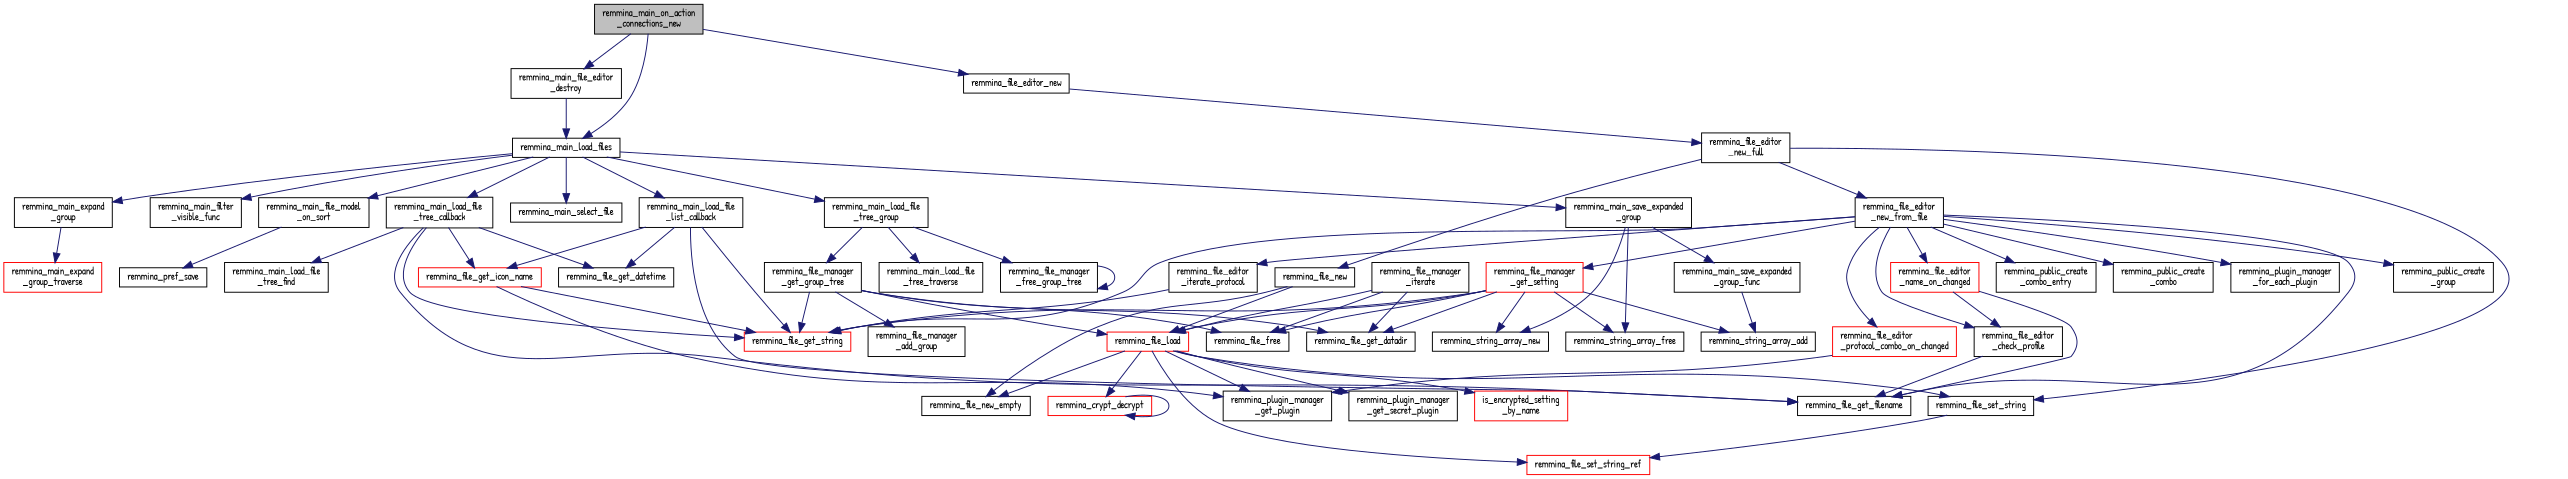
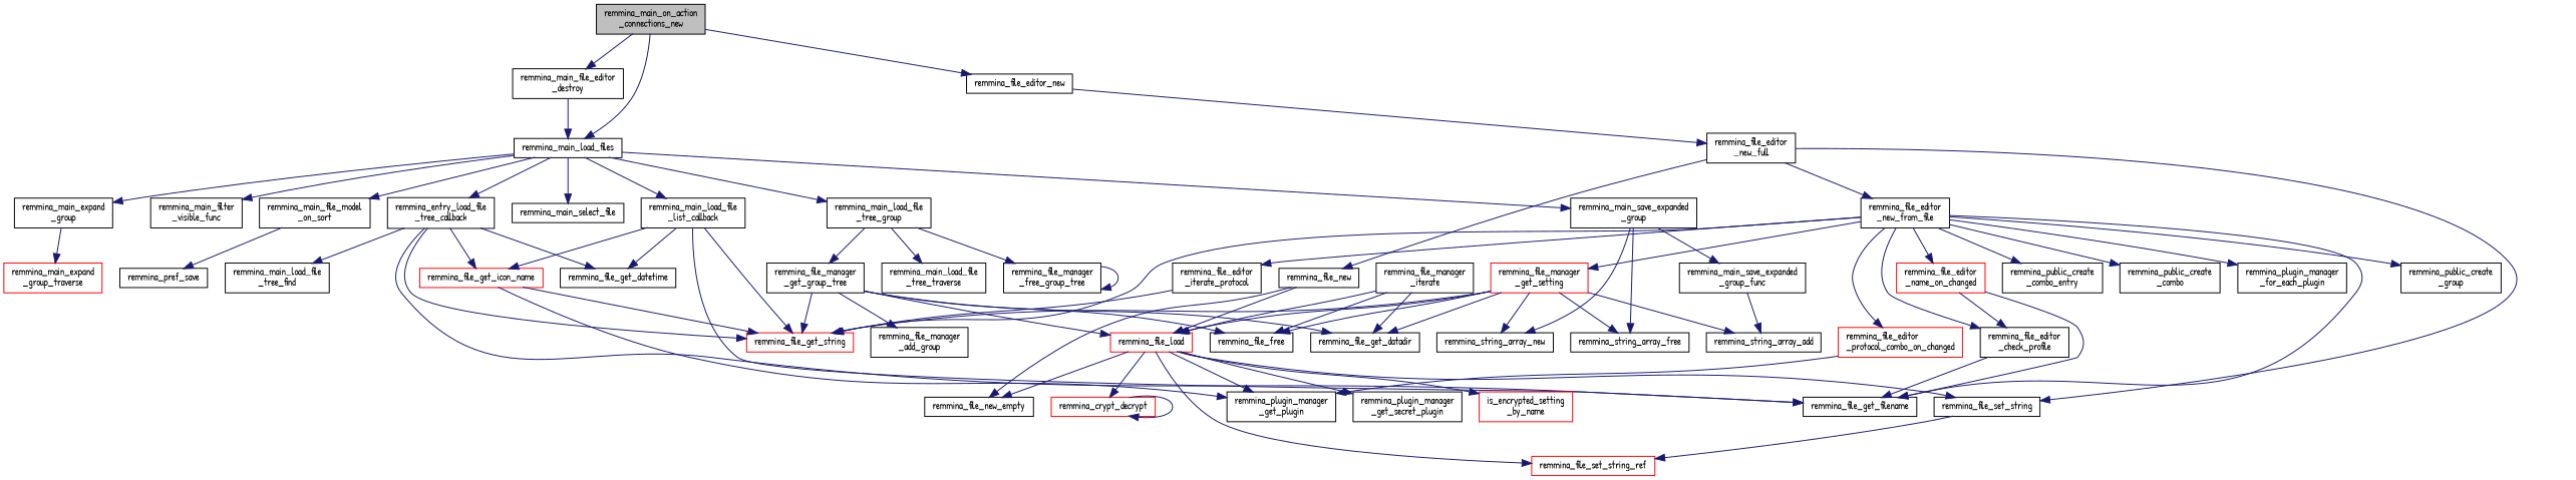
  digraph {
    fontname="Patrick Hand"
    rankdir=TB
    node [color=black fillcolor=white fontname="Patrick Hand" fontsize=10 shape=record style=filled]
    edge [color=midnightblue fontname="Patrick Hand" fontsize=10 labelfontname=Helvetica labelfontsize=10 style=solid]
    n1 [fillcolor=grey75 fontcolor=black height=0.2 label="remmina_main_on_action\l_connections_new" width=0.4]
    n2 [height=0.2 label=remmina_file_editor_new width=0.4]
    n3 [height=0.2 label="remmina_main_file_editor\l_destroy" width=0.4]
    n4 [height=0.2 label=remmina_main_load_files width=0.4]
    n5 [height=0.2 label="remmina_file_editor\l_new_full" width=0.4]
    n6 [height=0.2 label="remmina_main_save_expanded\l_group" width=0.4]
    n7 [height=0.2 label="remmina_main_load_file\l_tree_group" width=0.4]
-   n8 [height=0.2 label="remmina_main_load_file\l_tree_callback" width=0.4]
+   n8 [height=0.2 label="remmina_entry_load_file\l_tree_callback" width=0.4]
    n9 [height=0.2 label="remmina_main_load_file\l_list_callback" width=0.4]
    n10 [height=0.2 label="remmina_main_filter\l_visible_func" width=0.4]
    n11 [height=0.2 label="remmina_main_file_model\l_on_sort" width=0.4]
    n12 [height=0.2 label="remmina_main_expand\l_group" width=0.4]
    n13 [height=0.2 label=remmina_main_select_file width=0.4]
    n14 [height=0.2 label=remmina_file_new width=0.4]
    n15 [height=0.2 label=remmina_file_set_string width=0.4]
    n16 [height=0.2 label="remmina_file_editor\l_new_from_file" width=0.4]
    n17 [color=red height=0.2 label=remmina_file_load width=0.4]
    n18 [height=0.2 label=remmina_file_new_empty width=0.4]
    n19 [color=red height=0.2 label=remmina_file_set_string_ref width=0.4]
    n20 [height=0.2 label=remmina_file_get_filename width=0.4]
    n21 [height=0.2 label="remmina_public_create\l_group" width=0.4]
    n22 [color=red height=0.2 label="remmina_file_editor\l_name_on_changed" width=0.4]
    n23 [height=0.2 label="remmina_file_editor\l_check_profile" width=0.4]
    n24 [color=red height=0.2 label=remmina_file_get_string width=0.4]
    n25 [color=red height=0.2 label="remmina_file_manager\l_get_setting" width=0.4]
    n26 [height=0.2 label="remmina_public_create\l_combo_entry" width=0.4]
    n27 [height=0.2 label="remmina_public_create\l_combo" width=0.4]
    n28 [height=0.2 label="remmina_plugin_manager\l_for_each_plugin" width=0.4]
    n29 [height=0.2 label="remmina_file_editor\l_iterate_protocol" width=0.4]
    n30 [color=red height=0.2 label="remmina_file_editor\l_protocol_combo_on_changed" width=0.4]
    n31 [height=0.2 label="remmina_plugin_manager\l_get_plugin" width=0.4]
    n32 [height=0.2 label="remmina_plugin_manager\l_get_secret_plugin" width=0.4]
    n33 [color=red height=0.2 label="is_encrypted_setting\l_by_name" width=0.4]
    n34 [color=red height=0.2 label=remmina_crypt_decrypt width=0.4]
    n35 [height=0.2 label=remmina_file_get_datadir width=0.4]
    n36 [height=0.2 label=remmina_string_array_new width=0.4]
    n37 [height=0.2 label=remmina_string_array_add width=0.4]
    n38 [height=0.2 label=remmina_file_free width=0.4]
    n39 [height=0.2 label=remmina_string_array_free width=0.4]
    n40 [height=0.2 label="remmina_main_save_expanded\l_group_func" width=0.4]
    n41 [height=0.2 label="remmina_file_manager\l_get_group_tree" width=0.4]
    n42 [height=0.2 label="remmina_main_load_file\l_tree_traverse" width=0.4]
    n43 [height=0.2 label="remmina_file_manager\l_free_group_tree" width=0.4]
    n44 [height=0.2 label="remmina_file_manager\l_iterate" width=0.4]
    n45 [height=0.2 label="remmina_main_load_file\l_tree_find" width=0.4]
    n46 [height=0.2 label=remmina_file_get_datetime width=0.4]
    n47 [color=red height=0.2 label=remmina_file_get_icon_name width=0.4]
    n48 [height=0.2 label=remmina_pref_save width=0.4]
    n49 [color=red height=0.2 label="remmina_main_expand\l_group_traverse" width=0.4]
    n50 [height=0.2 label="remmina_file_manager\l_add_group" width=0.4]
    n1 -> n2
    n1 -> n3
    n1 -> n4
    n2 -> n5
    n3 -> n4
    n4 -> n6
    n4 -> n7
    n4 -> n8
    n4 -> n9
    n4 -> n10
    n4 -> n11
    n4 -> n12
    n4 -> n13
    n5 -> n14
    n5 -> n15
    n5 -> n16
    n6 -> n36
    n6 -> n39
    n6 -> n40
    n7 -> n41
    n7 -> n42
    n7 -> n43
    n8 -> n20
    n8 -> n24
    n8 -> n45
    n8 -> n46
    n8 -> n47
    n9 -> n20
    n9 -> n24
    n9 -> n46
    n9 -> n47
    n11 -> n48
    n12 -> n49
    n14 -> n17
    n14 -> n18
    n15 -> n19
    n16 -> n20
    n16 -> n21
    n16 -> n22
    n16 -> n23
    n16 -> n24
    n16 -> n25
    n16 -> n26
    n16 -> n27
    n16 -> n28
    n16 -> n29
    n16 -> n30
    n17 -> n15
    n17 -> n18
    n17 -> n19
    n17 -> n31
    n17 -> n32
    n17 -> n33
    n17 -> n34
    n22 -> n20
    n22 -> n23
    n23 -> n20
    n25 -> n17
    n25 -> n24
    n25 -> n35
    n25 -> n36
    n25 -> n37
    n25 -> n38
    n25 -> n39
    n29 -> n24
    n30 -> n31
    n34 -> n34
    n40 -> n37
    n41 -> n17
    n41 -> n24
    n41 -> n35
    n41 -> n38
    n41 -> n50
    n43 -> n43
    n44 -> n17
    n44 -> n35
    n44 -> n38
    n47 -> n24
    n47 -> n31
  }
